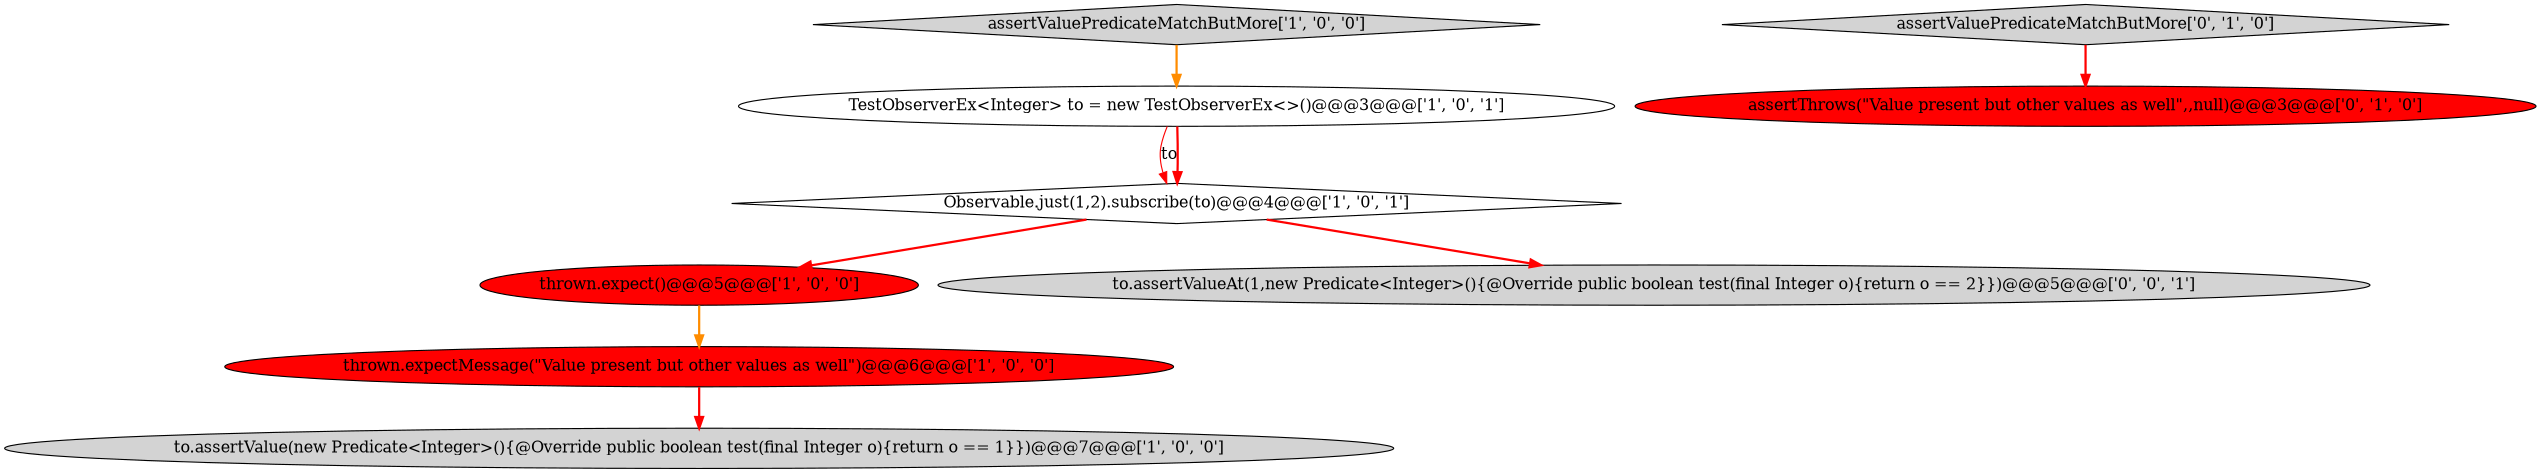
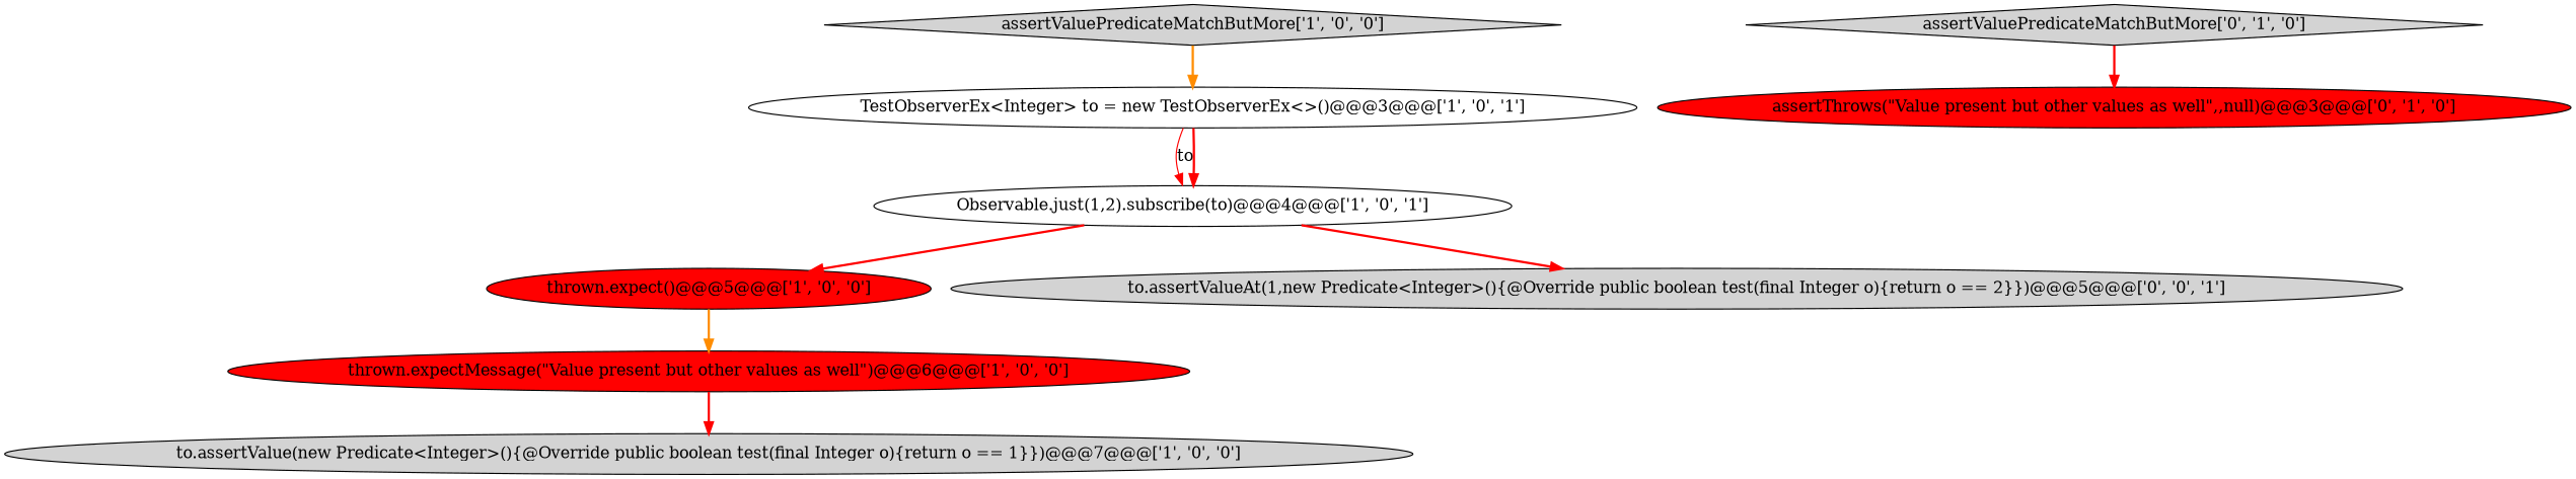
  digraph {
    node [fillcolor=lightgray shape=ellipse style=filled]
    edge [color=red style=bold]
    n1 [fillcolor=red label="thrown.expectMessage(\"Value present but other values as well\")@@@6@@@['1', '0', '0']"]
    n2 [label="to.assertValue(new Predicate<Integer>(){@Override public boolean test(final Integer o){return o == 1}})@@@7@@@['1', '0', '0']"]
    n3 [fillcolor=white label="TestObserverEx<Integer> to = new TestObserverEx<>()@@@3@@@['1', '0', '1']"]
-   n4 [fillcolor=white label="Observable.just(1,2).subscribe(to)@@@4@@@['1', '0', '1']" shape=diamond]
+   n4 [fillcolor=white label="Observable.just(1,2).subscribe(to)@@@4@@@['1', '0', '1']"]
    n5 [fillcolor=red label="assertThrows(\"Value present but other values as well\",,null)@@@3@@@['0', '1', '0']"]
    n6 [fillcolor=red label="thrown.expect()@@@5@@@['1', '0', '0']"]
    n7 [label="to.assertValueAt(1,new Predicate<Integer>(){@Override public boolean test(final Integer o){return o == 2}})@@@5@@@['0', '0', '1']"]
    n8 [label="assertValuePredicateMatchButMore['0', '1', '0']" shape=diamond]
    n9 [label="assertValuePredicateMatchButMore['1', '0', '0']" shape=diamond]
    n1 -> n2
    n3 -> n4 [label=to style=solid]
    n3 -> n4
    n4 -> n6
    n4 -> n7
    n6 -> n1 [color=darkorange]
    n8 -> n5
    n9 -> n3 [color=darkorange]
  }
